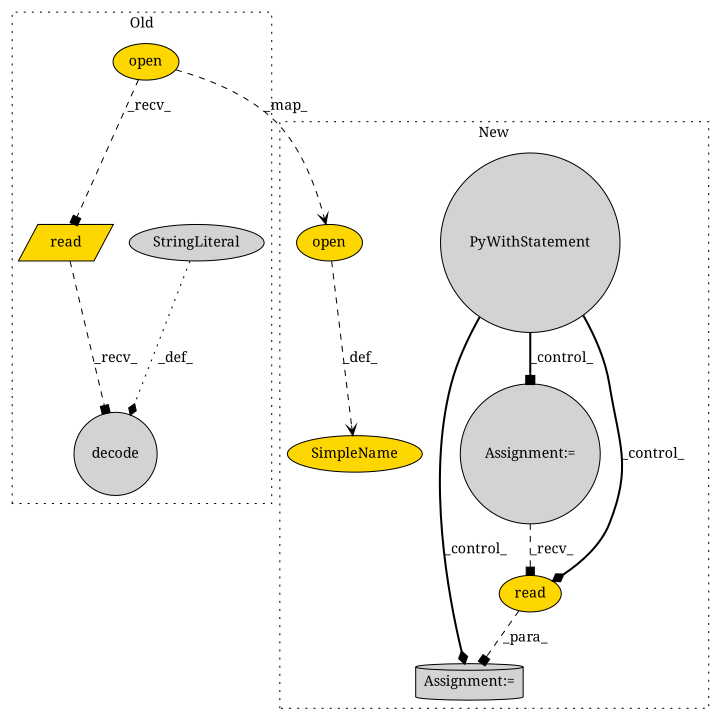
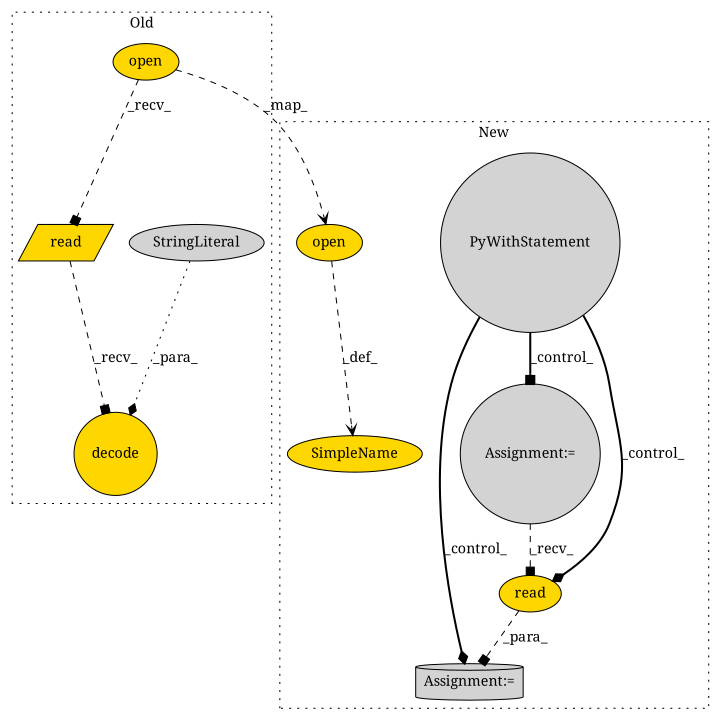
  digraph {
    fontname="Noto Serif"
    node [a=32 fillcolor=lightgrey fontname="Noto Serif" l=6 shape=ellipse style=filled]
    edge [arrowhead=box fontname="Noto Serif" style=dashed]
-   n1 [l="7,1" label=decode s="425,439" shape=circle]
+   n1 [fillcolor=gold l="7,1" label=decode s="425,439" shape=circle]
    n2 [a=45 l=7 label=StringLiteral s=432]
    n3 [fillcolor=gold label=read s=298 shape=parallelogram]
    n4 [fillcolor=gold l="5,1" label=open s="269,296"]
    n5 [fillcolor=gold label=read s=349]
    n6 [a=7 l=1 label="Assignment:=" s=346 shape=cylinder]
    n7 [a=104 l="10,2" label=PyWithStatement s="275,316" shape=circle]
    n8 [a=42 fillcolor=gold label=SimpleName l=""]
    n9 [a=7 l=1 label="Assignment:=" s=333 shape=circle]
    n10 [fillcolor=gold l="5,1" label=open s="288,315"]
    subgraph cluster_1 {
      label=Old
      style=dotted
      n1
      n2
      n3
      n4
    }
    subgraph cluster_2 {
      label=New
      style=dotted
      n5
      n6
      n7
      n8
      n9
      n10
    }
-   n2 -> n1 [arrowhead=diamond label=_def_ style=dotted]
+   n2 -> n1 [arrowhead=diamond label=_para_ style=dotted]
    n3 -> n1 [label=_recv_]
    n4 -> n3 [label=_recv_]
    n4 -> n10 [arrowhead=vee label=_map_]
    n5 -> n6 [label=_para_]
    n7 -> n5 [arrowhead=diamond label=_control_ style=bold]
    n7 -> n6 [arrowhead=diamond label=_control_ style=bold]
    n7 -> n9 [label=_control_ style=bold]
    n9 -> n5 [label=_recv_]
    n10 -> n8 [arrowhead=vee label=_def_]
  }
